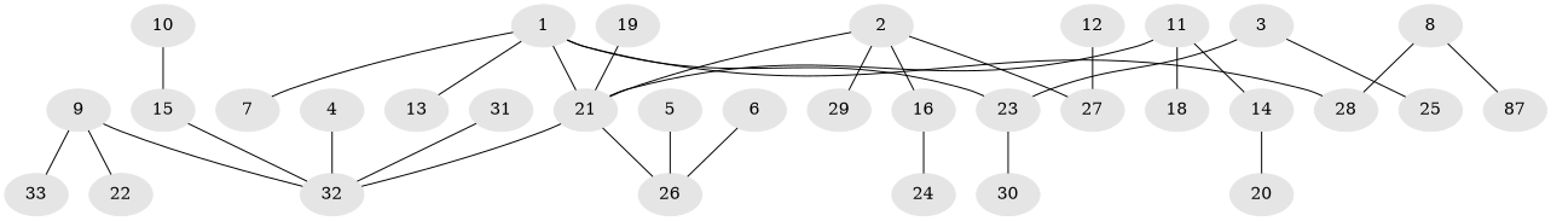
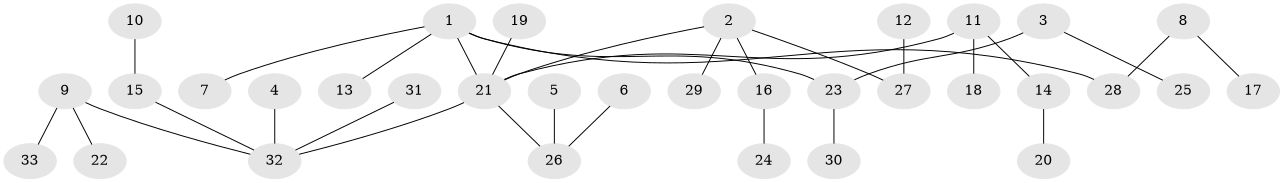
  graph {
    node [color=gray90 style=filled]
    edge [weight=1.0]
    1
    7
    13
    21
    23
    28
    32
    26
    30
    2
    16
    27
    29
    24
    3
    25
    4
    5
    6
    8
-   17 [label=87]
+   17
    9
    22
    33
    10
    15
    11
    14
    18
    20
    12
    19
    31
    1 -- 7
    1 -- 13
    1 -- 21
    1 -- 23
    1 -- 28
    21 -- 32
    21 -- 26
    23 -- 30
    2 -- 21
    2 -- 16
    2 -- 27
    2 -- 29
    16 -- 24
    3 -- 23
    3 -- 25
    4 -- 32
    5 -- 26
    6 -- 26
    8 -- 28
    8 -- 17
    9 -- 32
    9 -- 22
    9 -- 33
    10 -- 15
    15 -- 32
    11 -- 21
    11 -- 14
    11 -- 18
    14 -- 20
    12 -- 27
    19 -- 21
    31 -- 32
  }
